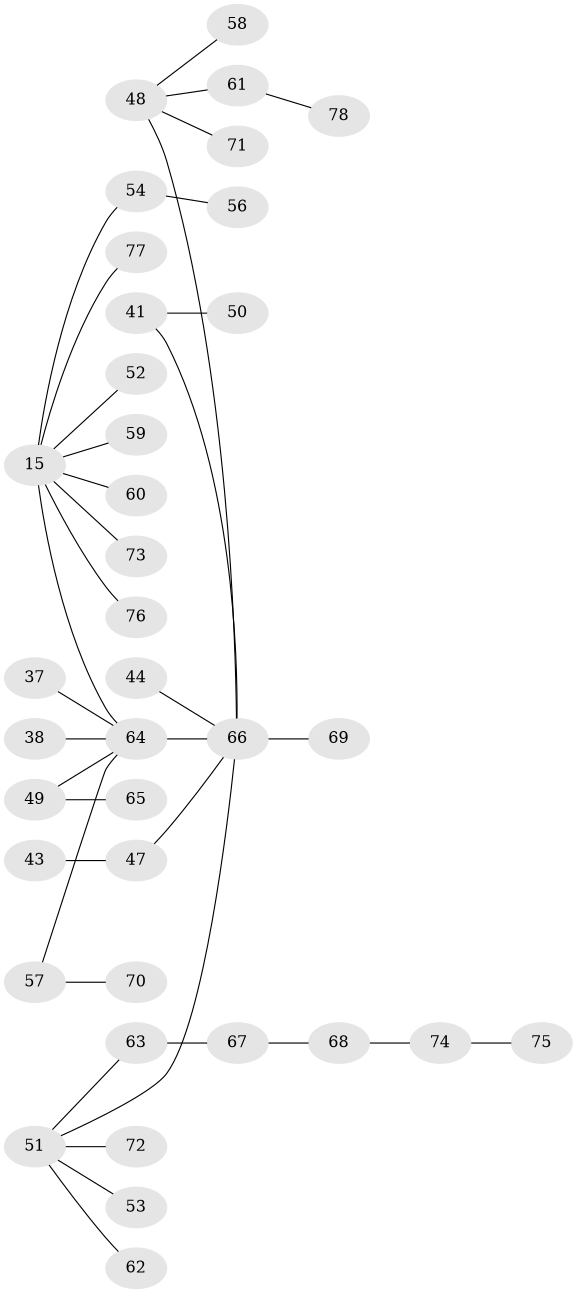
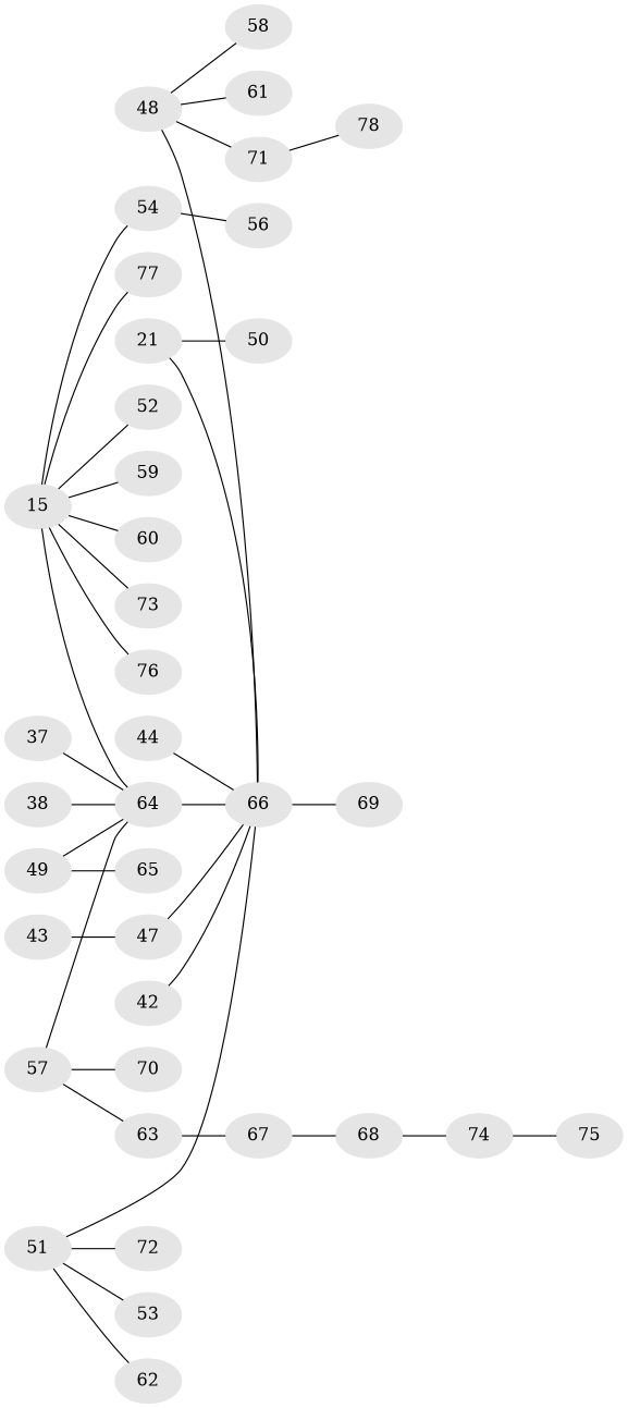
  graph {
    rankdir=LR
    node [color=gray90 style=filled]
    64 [super="+32+35"]
    66 [super="+24+8+15+22+31"]
    37
    38
-   41
+   41 [label=21]
    50
    69
+   42
    43
    47
    44
    n12 [label=15 super="+21+20+28+9+12"]
    52
    54
    59
    60
    73
    76
    77
    56
    48 [super="+19+23"]
    58
    61
    71
    78
    49 [super="+39+40"]
    65
    51 [super="+33+25+34"]
    53
    62
    63
    72
    67
    57 [super="+46"]
    70
    68
    74
    75
    64 -- 66
    66 -- 69
    37 -- 64
    38 -- 64
    41 -- 66
    41 -- 50
+   42 -- 66
    43 -- 47
    47 -- 66
    44 -- 66
    n12 -- 64
    n12 -- 52
    n12 -- 54
    n12 -- 59
    n12 -- 60
    n12 -- 73
    n12 -- 76
    n12 -- 77
    54 -- 56
    48 -- 66
    48 -- 58
    48 -- 61
    48 -- 71
-   61 -- 78
+   71 -- 78
    49 -- 64
    49 -- 65
    51 -- 66
    51 -- 53
    51 -- 62
-   51 -- 63
+   57 -- 63
    51 -- 72
    63 -- 67
    67 -- 68
    57 -- 64
    57 -- 70
    68 -- 74
    74 -- 75
  }
